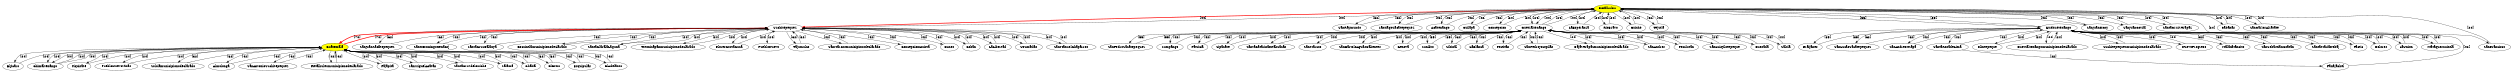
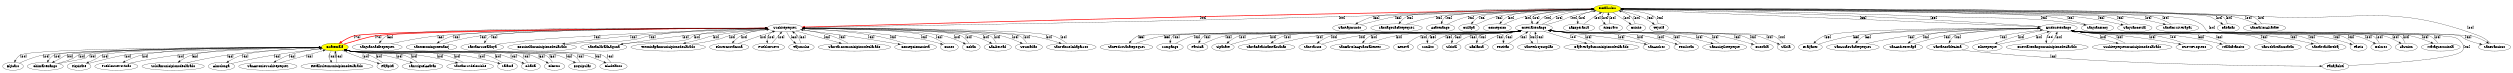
  digraph {
    edge [color=black]
    Retalhuleu [fillcolor=yellow style=filled]
    Suchitepequez
    SanRaymundo
    SantiagoSacatepequez
    Acatenango
    Cuilapa
    Concepcion
    Quetzaltenango
    LaEsperanza
    RioBravo
    Quiche
    Tejutla
    Huehuetenango
    SanJuanIxcoy
    SanJuanCotzal
    SantaCruzVerapaz
    SanFrancisco
    Cabanas
    SanCarlosAlzatate
    Guatemala [fillcolor=yellow style=filled]
    SanJuanSacatepequez
    SantoDomingoXenacoj
    SantaCruzBalanya
    Escuintlamunicipionodeclarado
    SantaClaralaLaguna
    Totonicapanmunicipionodeclarado
    FloresCostaCuca
    PuebloNuevo
    Tajumulco
    SanMarcosmunicipionodeclarado
    ConcepcionHuista
    Cunen
    Coban
    LaLibertad
    Usumatlan
    SanManuelChaparron
    SanPedroSacatepequez
    Sumpango
    Patzicia
    Sipacate
    SantaCatarinaIxtahuacan
    SanMarcos
    SanBartoloAguasCalientes
    Genova
    Zunilito
    Sibinal
    LaBlanca
    Tectitan
    SanPedroJocopilas
    BajaVerapazmunicipionodeclarado
    SanAndres
    Teculutan
    SanLuisJilotepeque
    Quesada
    Salola
    Fraijanes
    SanLucasSacatepequez
    SanAndresItzapa
    SantaRosadeLima
    Olintepeque
    Quetzaltenangomunicipionodeclarado
    Suchitepequezmunicipionodeclarado
    NuevoProgreso
    Malacatancito
    SanSebastianCoatan
    SantaMariaNebaj
    Tactic
    Dolores
    LaUnion
    Mataquescuintla
    ElJicaro
    Chimaltenango
    Tiquisate
    PuebloNuevoVinas
    Sololamunicipionodeclarado
    Almolonga
    SanAntonioSuchitepequez
    Retalhuleumunicipionodeclarado
    Pajapita
    SanMiguelAcatan
    SantaCruzdelQuiche
    Salama
    Chahal
    ElEstor
    Esquipulas
    ElAdelanto
    Panajachel
    Retalhuleu -> Suchitepequez [color=red label="[44]" penwidth=3 style=bold]
    Retalhuleu -> SanRaymundo [label="[32]"]
    Retalhuleu -> SantiagoSacatepequez [label="[42]"]
    Retalhuleu -> Acatenango [label="[42]"]
    Retalhuleu -> Cuilapa [label="[42]"]
    Retalhuleu -> Concepcion [label="[24]"]
    Retalhuleu -> Quetzaltenango [label="[24]"]
    Retalhuleu -> Quetzaltenango [label="[44]"]
    Retalhuleu -> LaEsperanza [label="[24]"]
    Retalhuleu -> RioBravo [label="[24]"]
    Retalhuleu -> Quiche [label="[24]"]
    Retalhuleu -> Tejutla [label="[42]"]
    Retalhuleu -> Huehuetenango [label="[55]"]
    Retalhuleu -> SanJuanIxcoy [label="[42]"]
    Retalhuleu -> SanJuanCotzal [label="[42]"]
    Retalhuleu -> SantaCruzVerapaz [label="[24]"]
    Retalhuleu -> SanFrancisco [label="[24]"]
    Retalhuleu -> Cabanas [label="[24]"]
    Retalhuleu -> SanCarlosAlzatate [label="[24]"]
    Suchitepequez -> Retalhuleu [label="[44]"]
    Suchitepequez -> Guatemala [color=red label="[70]" penwidth=3 style=bold]
    Suchitepequez -> SanJuanSacatepequez [label="[62]"]
    Suchitepequez -> SantoDomingoXenacoj [label="[42]"]
    Suchitepequez -> SantaCruzBalanya [label="[42]"]
    Suchitepequez -> Escuintlamunicipionodeclarado [label="[42]"]
    Suchitepequez -> SantaClaralaLaguna [label="[24]"]
    Suchitepequez -> Totonicapanmunicipionodeclarado [label="[24]"]
    Suchitepequez -> FloresCostaCuca [label="[24]"]
    Suchitepequez -> PuebloNuevo [label="[24]"]
    Suchitepequez -> Tajumulco [label="[32]"]
    Suchitepequez -> SanMarcosmunicipionodeclarado [label="[42]"]
    Suchitepequez -> ConcepcionHuista [label="[42]"]
    Suchitepequez -> Cunen [label="[42]"]
    Suchitepequez -> Coban [label="[24]"]
    Suchitepequez -> LaLibertad [label="[24]"]
    Suchitepequez -> Usumatlan [label="[24]"]
    Suchitepequez -> SanManuelChaparron [label="[24]"]
    SanRaymundo -> Retalhuleu [label="[32]"]
    SantiagoSacatepequez -> Retalhuleu [label="[42]"]
    Acatenango -> Retalhuleu [label="[42]"]
    Cuilapa -> Retalhuleu [label="[42]"]
    Concepcion -> Retalhuleu [label="[24]"]
    Quetzaltenango -> Retalhuleu [label="[24]"]
    Quetzaltenango -> Retalhuleu [label="[44]"]
    Quetzaltenango -> SanPedroSacatepequez [label="[55]"]
    Quetzaltenango -> Sumpango [label="[42]"]
    Quetzaltenango -> Patzicia [label="[42]"]
    Quetzaltenango -> Sipacate [label="[24]"]
    Quetzaltenango -> SantaCatarinaIxtahuacan [label="[24]"]
    Quetzaltenango -> SanMarcos [label="[44]"]
    Quetzaltenango -> SanBartoloAguasCalientes [label="[24]"]
-   Quetzaltenango -> Genova [label="[24]"]
    Quetzaltenango -> Zunilito [label="[85]"]
    Quetzaltenango -> Sibinal [label="[62]"]
    Quetzaltenango -> LaBlanca [label="[42]"]
    Quetzaltenango -> Tectitan [label="[42]"]
    Quetzaltenango -> SanPedroJocopilas [label="[42]"]
    Quetzaltenango -> BajaVerapazmunicipionodeclarado [label="[24]"]
    Quetzaltenango -> SanAndres [label="[24]"]
    Quetzaltenango -> Teculutan [label="[24]"]
    Quetzaltenango -> SanLuisJilotepeque [label="[24]"]
    Quetzaltenango -> Quesada [label="[42]"]
    Quetzaltenango -> Salola [label="[44]"]
    LaEsperanza -> Retalhuleu [label="[24]"]
    RioBravo -> Retalhuleu [label="[24]"]
    Quiche -> Retalhuleu [label="[24]"]
    Tejutla -> Retalhuleu [label="[42]"]
    Huehuetenango -> Retalhuleu [label="[55]"]
    Huehuetenango -> Fraijanes [label="[85]"]
    Huehuetenango -> SanLucasSacatepequez [label="[62]"]
    Huehuetenango -> SanAndresItzapa [label="[42]"]
    Huehuetenango -> SantaRosadeLima [label="[42]"]
    Huehuetenango -> Olintepeque [label="[24]"]
    Huehuetenango -> Quetzaltenangomunicipionodeclarado [label="[24]"]
    Huehuetenango -> Suchitepequezmunicipionodeclarado [label="[24]"]
    Huehuetenango -> NuevoProgreso [label="[24]"]
    Huehuetenango -> Malacatancito [label="[32]"]
-   Huehuetenango -> SanSebastianCoatan [label="[42]"]
+   Huehuetenango -> SanFrancisco [label="[42]"]
    Huehuetenango -> SantaMariaNebaj [label="[42]"]
    Huehuetenango -> Tactic [label="[42]"]
    Huehuetenango -> Dolores [label="[24]"]
    Huehuetenango -> LaUnion [label="[24]"]
    Huehuetenango -> Mataquescuintla [label="[24]"]
    SanJuanIxcoy -> Retalhuleu [label="[42]"]
    SanJuanCotzal -> Retalhuleu [label="[42]"]
    SantaCruzVerapaz -> Retalhuleu [label="[24]"]
    SanFrancisco -> Retalhuleu [label="[24]"]
    Cabanas -> Retalhuleu [label="[24]"]
    SanCarlosAlzatate -> Retalhuleu [label="[24]"]
    Guatemala -> Suchitepequez [color=red label="[70]" penwidth=3 style=bold]
    Guatemala -> ElJicaro [label="[24]"]
    Guatemala -> Chimaltenango [label="[24]"]
    Guatemala -> Chimaltenango [label="[44]"]
    Guatemala -> Tiquisate [label="[24]"]
    Guatemala -> PuebloNuevoVinas [label="[24]"]
    Guatemala -> Sololamunicipionodeclarado [label="[32]"]
    Guatemala -> Almolonga [label="[42]"]
    Guatemala -> SanAntonioSuchitepequez [label="[42]"]
    Guatemala -> Retalhuleumunicipionodeclarado [label="[42]"]
    Guatemala -> Pajapita [label="[24]"]
    Guatemala -> SanMiguelAcatan [label="[24]"]
    Guatemala -> SantaCruzdelQuiche [label="[24]"]
    Guatemala -> Salama [label="[24]"]
    Guatemala -> Chahal [label="[42]"]
    Guatemala -> ElEstor [label="[32]"]
    Guatemala -> Esquipulas [label="[42]"]
    Guatemala -> ElAdelanto [label="[42]"]
    SanJuanSacatepequez -> Suchitepequez [label="[62]"]
    SantoDomingoXenacoj -> Suchitepequez [label="[42]"]
    SantaCruzBalanya -> Suchitepequez [label="[42]"]
    Escuintlamunicipionodeclarado -> Suchitepequez [label="[42]"]
    SantaClaralaLaguna -> Suchitepequez [label="[24]"]
    Totonicapanmunicipionodeclarado -> Suchitepequez [label="[24]"]
    FloresCostaCuca -> Suchitepequez [label="[24]"]
+   PuebloNuevo -> Suchitepequez [label="[24]"]
    Tajumulco -> Suchitepequez [label="[32]"]
    SanMarcosmunicipionodeclarado -> Suchitepequez [label="[42]"]
    ConcepcionHuista -> Suchitepequez [label="[42]"]
    Cunen -> Suchitepequez [label="[42]"]
    Coban -> Suchitepequez [label="[24]"]
    LaLibertad -> Suchitepequez [label="[24]"]
    Usumatlan -> Suchitepequez [label="[24]"]
    SanManuelChaparron -> Suchitepequez [label="[24]"]
    SanPedroSacatepequez -> Quetzaltenango [label="[55]"]
    Sumpango -> Quetzaltenango [label="[42]"]
    Patzicia -> Quetzaltenango [label="[42]"]
    Sipacate -> Quetzaltenango [label="[24]"]
    SantaCatarinaIxtahuacan -> Quetzaltenango [label="[24]"]
    SanMarcos -> Quetzaltenango [label="[44]"]
    SanBartoloAguasCalientes -> Quetzaltenango [label="[24]"]
    Genova -> Quetzaltenango [label="[24]"]
    Zunilito -> Quetzaltenango [label="[85]"]
    Sibinal -> Quetzaltenango [label="[62]"]
    LaBlanca -> Quetzaltenango [label="[42]"]
    Tectitan -> Quetzaltenango [label="[42]"]
    SanPedroJocopilas -> Quetzaltenango [label="[42]"]
    BajaVerapazmunicipionodeclarado -> Quetzaltenango [label="[24]"]
    SanAndres -> Quetzaltenango [label="[24]"]
    Teculutan -> Quetzaltenango [label="[24]"]
    SanLuisJilotepeque -> Quetzaltenango [label="[24]"]
    Quesada -> Quetzaltenango [label="[42]"]
    Salola -> Quetzaltenango [label="[44]"]
    Fraijanes -> Huehuetenango [label="[85]"]
    SanLucasSacatepequez -> Huehuetenango [label="[62]"]
    SanAndresItzapa -> Huehuetenango [label="[42]"]
    SantaRosadeLima -> Huehuetenango [label="[42]"]
    SantaRosadeLima -> Panajachel [label="[42]"]
    Olintepeque -> Huehuetenango [label="[24]"]
    Quetzaltenangomunicipionodeclarado -> Huehuetenango [label="[24]"]
    Suchitepequezmunicipionodeclarado -> Huehuetenango [label="[24]"]
    NuevoProgreso -> Huehuetenango [label="[24]"]
    Malacatancito -> Huehuetenango [label="[32]"]
    SanSebastianCoatan -> Huehuetenango [label="[42]"]
    SantaMariaNebaj -> Huehuetenango [label="[42]"]
    Tactic -> Huehuetenango [label="[42]"]
    Dolores -> Huehuetenango [label="[24]"]
    LaUnion -> Huehuetenango [label="[24]"]
    Mataquescuintla -> Huehuetenango [label="[24]"]
    ElJicaro -> Guatemala [label="[24]"]
    Chimaltenango -> Guatemala [label="[24]"]
    Chimaltenango -> Guatemala [label="[44]"]
    Tiquisate -> Guatemala [label="[24]"]
    PuebloNuevoVinas -> Guatemala [label="[24]"]
    Sololamunicipionodeclarado -> Guatemala [label="[32]"]
    Almolonga -> Guatemala [label="[42]"]
    SanAntonioSuchitepequez -> Guatemala [label="[42]"]
    Retalhuleumunicipionodeclarado -> Guatemala [label="[42]"]
    Pajapita -> Guatemala [label="[24]"]
    SanMiguelAcatan -> Guatemala [label="[24]"]
    SantaCruzdelQuiche -> Guatemala [label="[24]"]
    Salama -> Guatemala [label="[24]"]
    Chahal -> Guatemala [label="[42]"]
    ElEstor -> Guatemala [label="[32]"]
    Esquipulas -> Guatemala [label="[42]"]
    ElAdelanto -> Guatemala [label="[42]"]
    Panajachel -> Huehuetenango [label="[42]"]
  }
